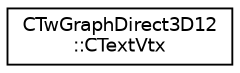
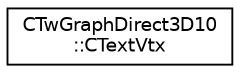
  digraph {
    rankdir=LR
-   n1 [color=black fillcolor=white fontname=Helvetica fontsize=10 height=0.2 label="CTwGraphDirect3D12\l::CTextVtx" shape=record style=filled width=0.4]
+   n1 [color=black fillcolor=white fontname=Helvetica fontsize=10 height=0.2 label="CTwGraphDirect3D10\l::CTextVtx" shape=record style=filled width=0.4]
  }
